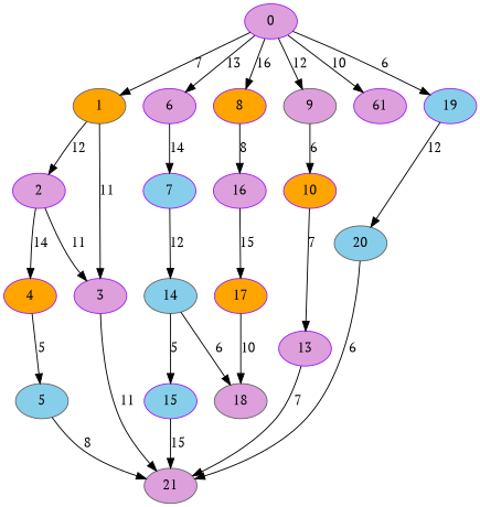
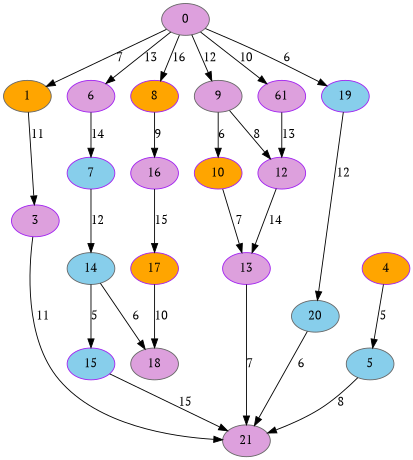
  digraph {
    fontname="PT Serif"
    node [color=purple fillcolor=plum fontname="PT Serif" style=filled]
    edge [fontname="PT Serif"]
    1 [color=gray40 fillcolor=orange]
-   0
+   0 [color=gray40]
    6
    8 [fillcolor=orange]
    9 [color=gray40]
    n6 [label=61]
    19 [fillcolor=skyblue]
-   2
    3
    7 [fillcolor=skyblue]
    16
    10 [fillcolor=orange]
+   12
    20 [color=gray40 fillcolor=skyblue]
    4 [fillcolor=orange]
    21 [color=gray40]
    14 [color=gray40 fillcolor=skyblue]
    17 [fillcolor=orange]
    13
    5 [color=gray40 fillcolor=skyblue]
    15 [fillcolor=skyblue]
    18 [color=gray40]
-   1 -> 2 [label=12]
    1 -> 3 [label=11]
    0 -> 1 [label=7]
    0 -> 6 [label=13]
    0 -> 8 [label=16]
    0 -> 9 [label=12]
    0 -> n6 [label=10]
    0 -> 19 [label=6]
    6 -> 7 [label=14]
-   8 -> 16 [label=8]
+   8 -> 16 [label=9]
    9 -> 10 [label=6]
+   9 -> 12 [label=8]
+   n6 -> 12 [label=13]
    19 -> 20 [label=12]
-   2 -> 3 [label=11]
-   2 -> 4 [label=14]
    3 -> 21 [label=11]
    7 -> 14 [label=12]
    16 -> 17 [label=15]
    10 -> 13 [label=7]
+   12 -> 13 [label=14]
    20 -> 21 [label=6]
    4 -> 5 [label=5]
    14 -> 15 [label=5]
    14 -> 18 [label=6]
    17 -> 18 [label=10]
    13 -> 21 [label=7]
    5 -> 21 [label=8]
    15 -> 21 [label=15]
  }
